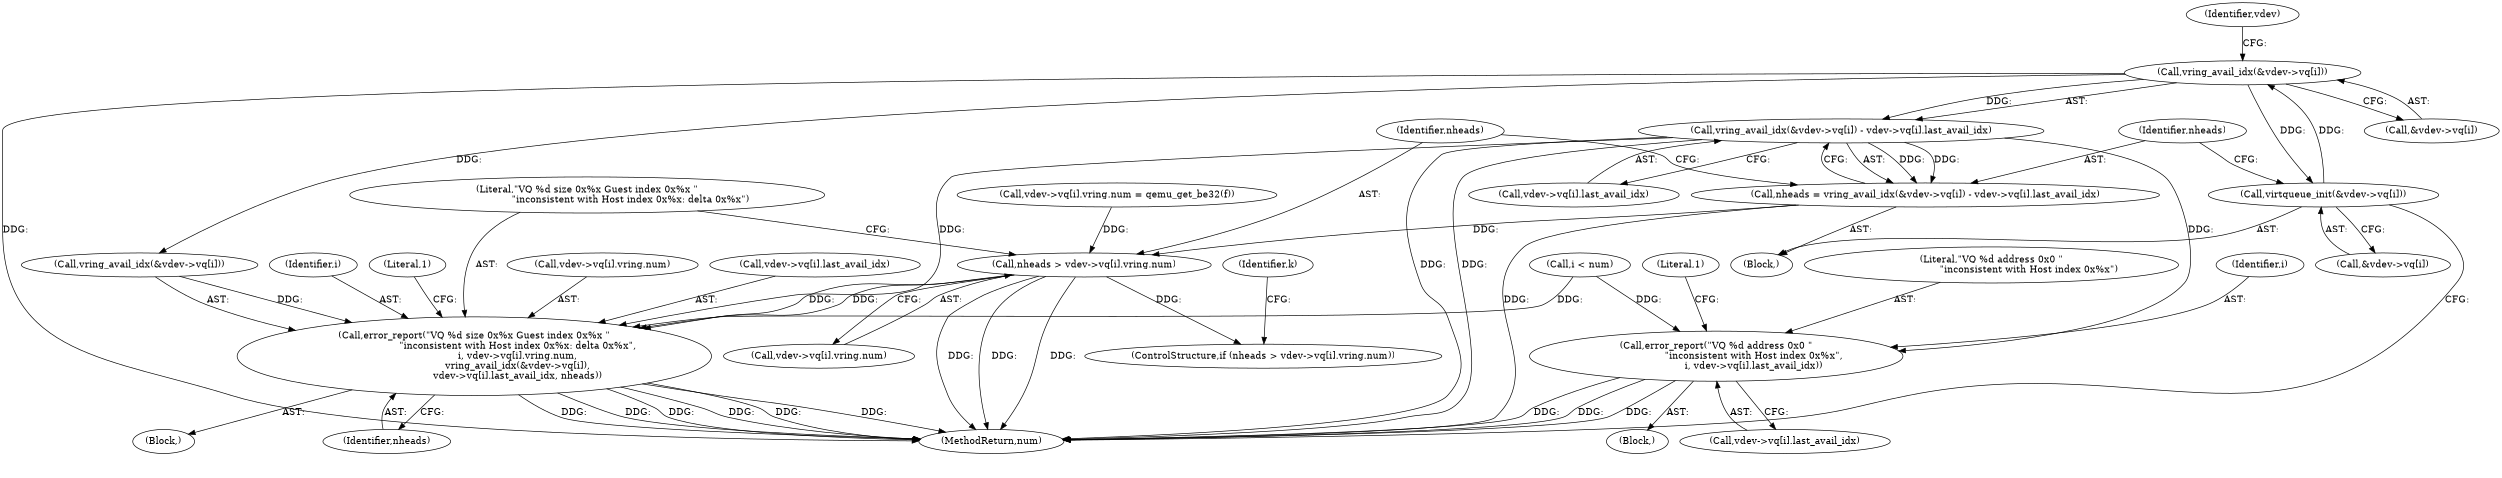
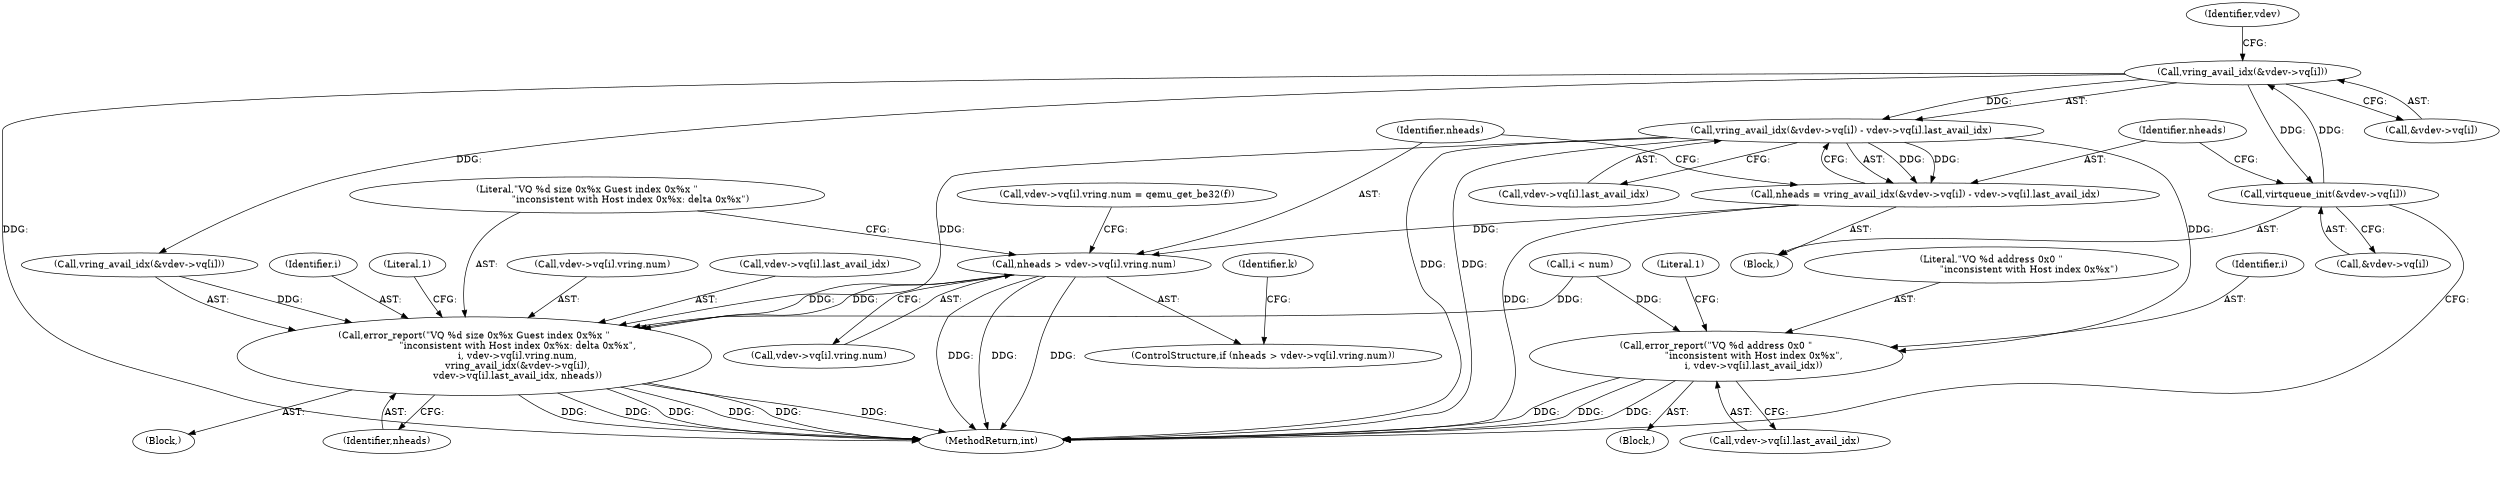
  digraph {
    n1 [label="(Call,vring_avail_idx(&vdev->vq[i]) - vdev->vq[i].last_avail_idx)"]
    n2 [label="(Call,nheads = vring_avail_idx(&vdev->vq[i]) - vdev->vq[i].last_avail_idx)"]
    n3 [label="(Call,error_report(\"VQ %d size 0x%x Guest index 0x%x \"\n                             \"inconsistent with Host index 0x%x: delta 0x%x\",\n                             i, vdev->vq[i].vring.num,\n                             vring_avail_idx(&vdev->vq[i]),\n                             vdev->vq[i].last_avail_idx, nheads))"]
    n4 [label="(Call,error_report(\"VQ %d address 0x0 \"\n                         \"inconsistent with Host index 0x%x\",\n                         i, vdev->vq[i].last_avail_idx))"]
    n5 [label="(Call,vdev->vq[i].last_avail_idx)"]
-   n6 [label="(MethodReturn,num)"]
+   n6 [label="(MethodReturn,int)"]
    n7 [label="(Block,)"]
    n8 [label="(Call,nheads > vdev->vq[i].vring.num)"]
    n9 [label="(Identifier,nheads)"]
    n10 [label="(Block,)"]
    n11 [label="(Block,)"]
    n12 [label="(Call,vdev->vq[i].last_avail_idx)"]
    n13 [label="(Call,vring_avail_idx(&vdev->vq[i]))"]
    n14 [label="(Call,virtqueue_init(&vdev->vq[i]))"]
    n15 [label="(Call,&vdev->vq[i])"]
    n16 [label="(Call,vring_avail_idx(&vdev->vq[i]))"]
    n17 [label="(Call,&vdev->vq[i])"]
    n18 [label="(ControlStructure,if (nheads > vdev->vq[i].vring.num))"]
    n19 [label="(Call,vdev->vq[i].vring.num)"]
    n20 [label="(Call,vdev->vq[i].vring.num)"]
    n21 [label="(Call,vdev->vq[i].last_avail_idx)"]
    n22 [label="(Identifier,i)"]
    n23 [label="(Literal,1)"]
    n24 [label="(Identifier,nheads)"]
    n25 [label="(Identifier,nheads)"]
    n26 [label="(Call,vdev->vq[i].vring.num = qemu_get_be32(f))"]
    n27 [label="(Identifier,k)"]
    n28 [label="(Call,i < num)"]
    n29 [label="(Identifier,vdev)"]
    n30 [label="(Literal,\"VQ %d size 0x%x Guest index 0x%x \"\n                             \"inconsistent with Host index 0x%x: delta 0x%x\")"]
    n31 [label="(Literal,1)"]
    n32 [label="(Literal,\"VQ %d address 0x0 \"\n                         \"inconsistent with Host index 0x%x\")"]
    n33 [label="(Identifier,i)"]
    n1 -> n2 [label="AST: "]
    n1 -> n2 [label="DDG: "]
    n1 -> n2 [label="DDG: "]
    n1 -> n3 [label="DDG: "]
    n1 -> n4 [label="DDG: "]
    n1 -> n5 [label="CFG: "]
    n1 -> n6 [label="DDG: "]
    n1 -> n6 [label="DDG: "]
    n2 -> n1 [label="CFG: "]
    n2 -> n6 [label="DDG: "]
    n2 -> n7 [label="AST: "]
    n2 -> n8 [label="DDG: "]
    n3 -> n6 [label="DDG: "]
    n3 -> n6 [label="DDG: "]
    n3 -> n6 [label="DDG: "]
    n3 -> n6 [label="DDG: "]
    n3 -> n6 [label="DDG: "]
    n3 -> n6 [label="DDG: "]
    n3 -> n9 [label="CFG: "]
    n3 -> n10 [label="AST: "]
    n4 -> n6 [label="DDG: "]
    n4 -> n6 [label="DDG: "]
    n4 -> n6 [label="DDG: "]
    n4 -> n11 [label="AST: "]
    n4 -> n12 [label="CFG: "]
    n5 -> n1 [label="AST: "]
    n8 -> n3 [label="DDG: "]
    n8 -> n3 [label="DDG: "]
    n8 -> n6 [label="DDG: "]
    n8 -> n6 [label="DDG: "]
    n8 -> n6 [label="DDG: "]
-   n8 -> n18 [label="DDG: "]
+   n8 -> n18 [label="AST: "]
    n8 -> n19 [label="CFG: "]
    n9 -> n3 [label="AST: "]
    n12 -> n4 [label="AST: "]
    n13 -> n1 [label="AST: "]
    n13 -> n1 [label="DDG: "]
    n13 -> n6 [label="DDG: "]
    n13 -> n14 [label="DDG: "]
    n13 -> n15 [label="CFG: "]
    n13 -> n16 [label="DDG: "]
    n14 -> n6 [label="CFG: "]
    n14 -> n7 [label="AST: "]
    n14 -> n13 [label="DDG: "]
    n14 -> n17 [label="CFG: "]
    n15 -> n13 [label="AST: "]
    n16 -> n3 [label="AST: "]
    n16 -> n3 [label="DDG: "]
    n17 -> n14 [label="AST: "]
    n19 -> n8 [label="AST: "]
    n20 -> n3 [label="AST: "]
    n21 -> n3 [label="AST: "]
    n22 -> n3 [label="AST: "]
    n23 -> n4 [label="CFG: "]
    n24 -> n2 [label="AST: "]
    n24 -> n14 [label="CFG: "]
    n25 -> n2 [label="CFG: "]
    n25 -> n8 [label="AST: "]
-   n26 -> n8 [label="DDG: "]
+   n26 -> n8 [label="CFG: "]
    n27 -> n18 [label="CFG: "]
    n28 -> n3 [label="DDG: "]
    n28 -> n4 [label="DDG: "]
    n29 -> n13 [label="CFG: "]
    n30 -> n3 [label="AST: "]
    n30 -> n8 [label="CFG: "]
    n31 -> n3 [label="CFG: "]
    n32 -> n4 [label="AST: "]
    n33 -> n4 [label="AST: "]
  }
